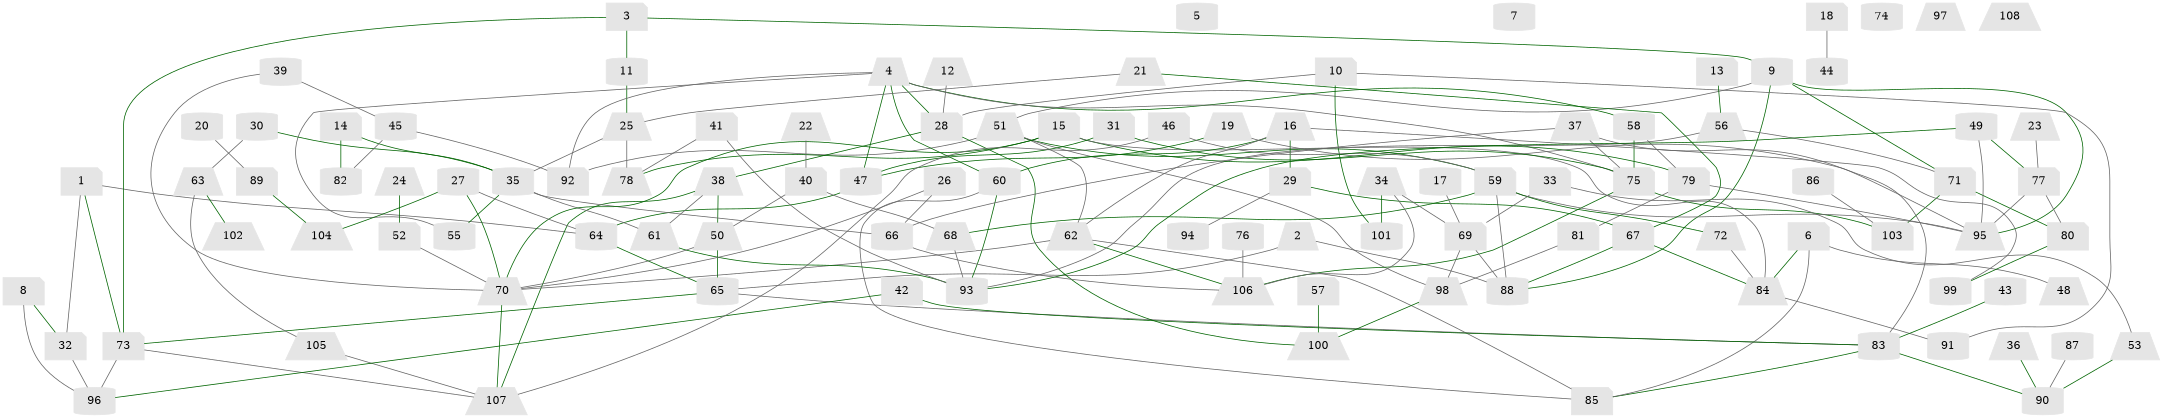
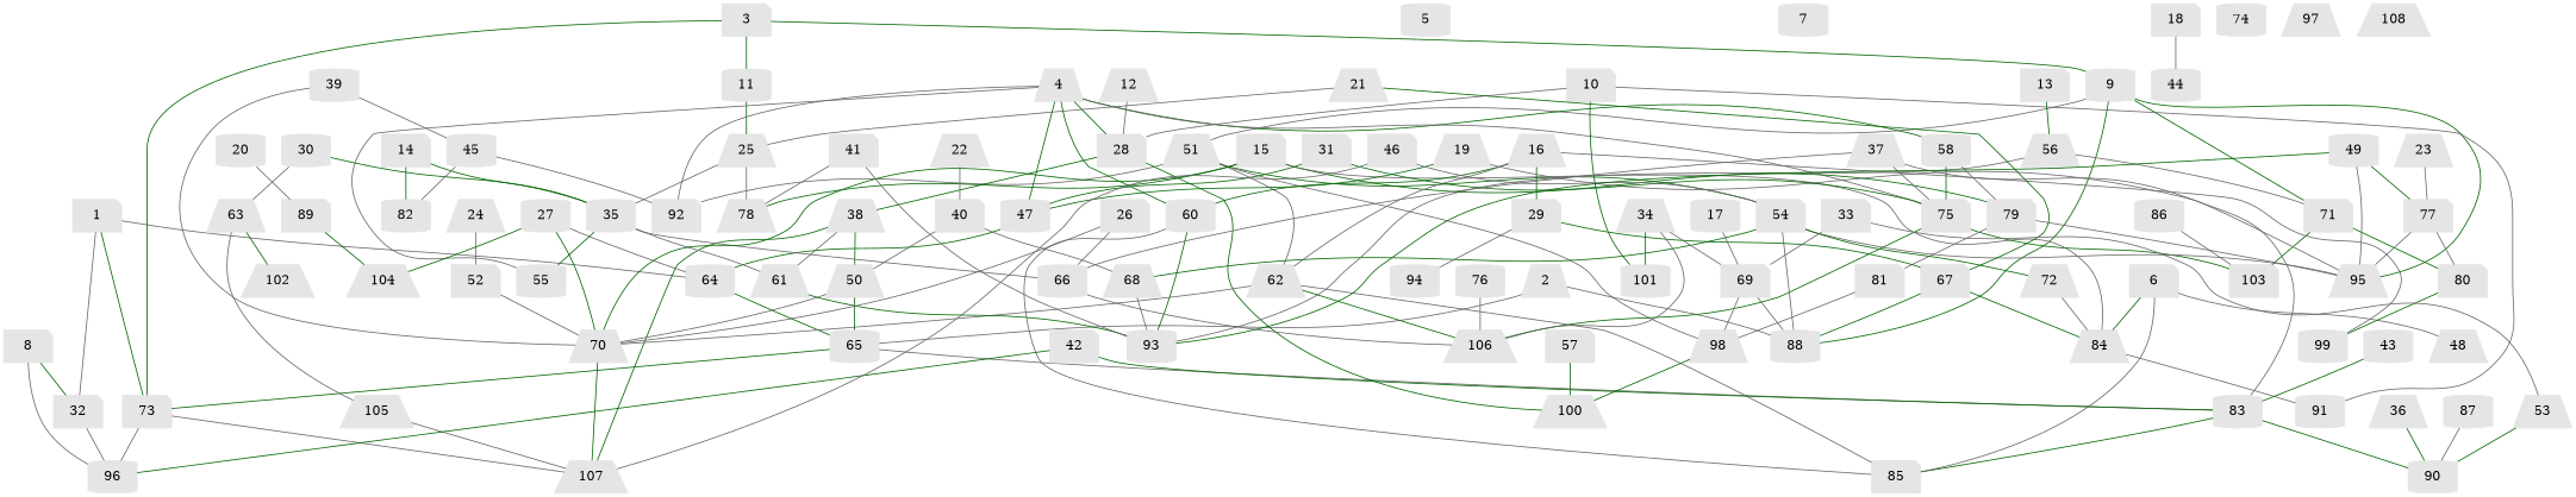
  graph {
    node [color=gray90 shape=trapezium style=filled]
    edge [color=gray40]
    1 [shape=note]
    32 [shape=note]
    64 [shape=cylinder]
    73 [shape=note]
    96 [shape=cylinder]
    65 [shape=cylinder]
    107
    2
    88 [shape=cylinder]
    83 [shape=cylinder]
    3 [shape=note]
    9 [shape=cylinder]
    11 [shape=cylinder]
    51
    71 [shape=note]
    95
    25
    28 [shape=note]
    4
    47 [shape=cylinder]
    55 [shape=cylinder]
    58 [shape=cylinder]
    60 [shape=cylinder]
    75 [shape=note]
    92 [shape=note]
    38
    100
    79 [shape=note]
    85 [shape=note]
    93 [shape=cylinder]
    106
    103 [shape=note]
    5 [shape=cylinder]
    6 [shape=note]
    48
    84
    91 [shape=cylinder]
    7 [shape=cylinder]
    8 [shape=note]
    62
-   54 [shape=note label=59]
+   54 [shape=note]
    98
    80 [shape=note]
    10 [shape=note]
    101 [shape=cylinder]
    35 [shape=cylinder]
    78
    12
    13 [shape=note]
    56
    14 [shape=note]
    82 [shape=cylinder]
    66 [shape=cylinder]
    61
    15 [shape=note]
    70
    81 [shape=note]
    16
    29 [shape=note]
    99 [shape=cylinder]
    67 [shape=note]
    94 [shape=cylinder]
    17 [shape=cylinder]
    69 [shape=note]
    18 [shape=note]
    44 [shape=cylinder]
    19
    20 [shape=cylinder]
    89 [shape=note]
    104
    21
    40 [shape=note]
    22
    50
    68
    77 [shape=note]
    23
    52 [shape=note]
    24
    26 [shape=note]
    27 [shape=cylinder]
    30 [shape=cylinder]
    63
    102
    105
    31 [shape=note]
    33 [shape=note]
    53
    90 [shape=cylinder]
    34
    36
    37
    39 [shape=cylinder]
    45 [shape=cylinder]
    41 [shape=note]
    42 [shape=note]
    43 [shape=cylinder]
    46 [shape=note]
    72
    49 [shape=cylinder]
    57 [shape=note]
    74 [shape=cylinder]
    76 [shape=cylinder]
    86 [shape=cylinder]
    87 [shape=cylinder]
    97
    108
    1 -- 32
    1 -- 64
    1 -- 73 [color=darkgreen]
    32 -- 96
    64 -- 65 [color=darkgreen]
    73 -- 96
    73 -- 107
    65 -- 73 [color=darkgreen]
    65 -- 83
    2 -- 65
    2 -- 88
    83 -- 85 [color=darkgreen]
    83 -- 90 [color=darkgreen]
    3 -- 73 [color=darkgreen]
    3 -- 9 [color=darkgreen]
    3 -- 11 [color=darkgreen]
    9 -- 88 [color=darkgreen]
    9 -- 51
    9 -- 71 [color=darkgreen]
    9 -- 95 [color=darkgreen]
    11 -- 25 [color=darkgreen]
    51 -- 92
    51 -- 62
    51 -- 54 [color=darkgreen]
    51 -- 98
    71 -- 103 [color=darkgreen]
    71 -- 80 [color=darkgreen]
    25 -- 35
    25 -- 78
    28 -- 38 [color=darkgreen]
    28 -- 100 [color=darkgreen]
    4 -- 28 [color=darkgreen]
    4 -- 47 [color=darkgreen]
    4 -- 55
    4 -- 58 [color=darkgreen]
    4 -- 60 [color=darkgreen]
    4 -- 75
    4 -- 92
    47 -- 64 [color=darkgreen]
    58 -- 75 [color=darkgreen]
    58 -- 79
    60 -- 85
    60 -- 93 [color=darkgreen]
    75 -- 106 [color=darkgreen]
    75 -- 103 [color=darkgreen]
    38 -- 107 [color=darkgreen]
    38 -- 61
    38 -- 50 [color=darkgreen]
    79 -- 95
    79 -- 81
    6 -- 85
    6 -- 48
    6 -- 84 [color=darkgreen]
    84 -- 91
    8 -- 32 [color=darkgreen]
    8 -- 96
    62 -- 85
    62 -- 106 [color=darkgreen]
    62 -- 70
    54 -- 88
    54 -- 95
    54 -- 68 [color=darkgreen]
    54 -- 72 [color=darkgreen]
    98 -- 100 [color=darkgreen]
    80 -- 99 [color=darkgreen]
    10 -- 28
    10 -- 91
    10 -- 101 [color=darkgreen]
    35 -- 55 [color=darkgreen]
    35 -- 66
    35 -- 61
    12 -- 28
    13 -- 56 [color=darkgreen]
    56 -- 71
    56 -- 93
    14 -- 35 [color=darkgreen]
    14 -- 82 [color=darkgreen]
    66 -- 106
    61 -- 93 [color=darkgreen]
    15 -- 79 [color=darkgreen]
    15 -- 84
    15 -- 78 [color=darkgreen]
    15 -- 70 [color=darkgreen]
    70 -- 107 [color=darkgreen]
    81 -- 98
    16 -- 60 [color=darkgreen]
    16 -- 62
    16 -- 29 [color=darkgreen]
    16 -- 99
    29 -- 67 [color=darkgreen]
    29 -- 94
    67 -- 88 [color=darkgreen]
    67 -- 84 [color=darkgreen]
    17 -- 69
    69 -- 88
    69 -- 98
    18 -- 44
    19 -- 95
    19 -- 47 [color=darkgreen]
    20 -- 89
    89 -- 104 [color=darkgreen]
    21 -- 25
    21 -- 67 [color=darkgreen]
    40 -- 50
    40 -- 68
    22 -- 40
    50 -- 65 [color=darkgreen]
    50 -- 70
    68 -- 93
    77 -- 95
    77 -- 80
    23 -- 77
    52 -- 70
-   24 -- 52 [color=darkgreen]
+   24 -- 52
    26 -- 66
    26 -- 70
    27 -- 64
    27 -- 70 [color=darkgreen]
    27 -- 104 [color=darkgreen]
    30 -- 35 [color=darkgreen]
    30 -- 63
    63 -- 102 [color=darkgreen]
    63 -- 105
    105 -- 107
    31 -- 47 [color=darkgreen]
    31 -- 75 [color=darkgreen]
    33 -- 69
    33 -- 53
    53 -- 90 [color=darkgreen]
    34 -- 106
    34 -- 101 [color=darkgreen]
    34 -- 69
    36 -- 90 [color=darkgreen]
    37 -- 83
    37 -- 75
    37 -- 66
    39 -- 70
    39 -- 45
    45 -- 92
    45 -- 82
    41 -- 93
    41 -- 78
    42 -- 96 [color=darkgreen]
    42 -- 83 [color=darkgreen]
    43 -- 83 [color=darkgreen]
    46 -- 107
    46 -- 54
    72 -- 84
    49 -- 95
    49 -- 93 [color=darkgreen]
    49 -- 77 [color=darkgreen]
    57 -- 100 [color=darkgreen]
    76 -- 106
    86 -- 103
    87 -- 90
  }
